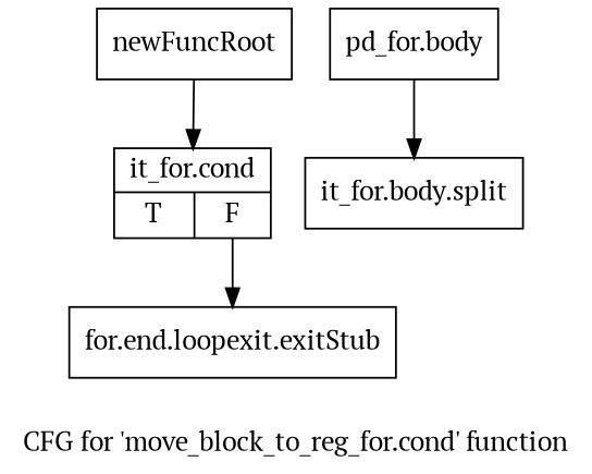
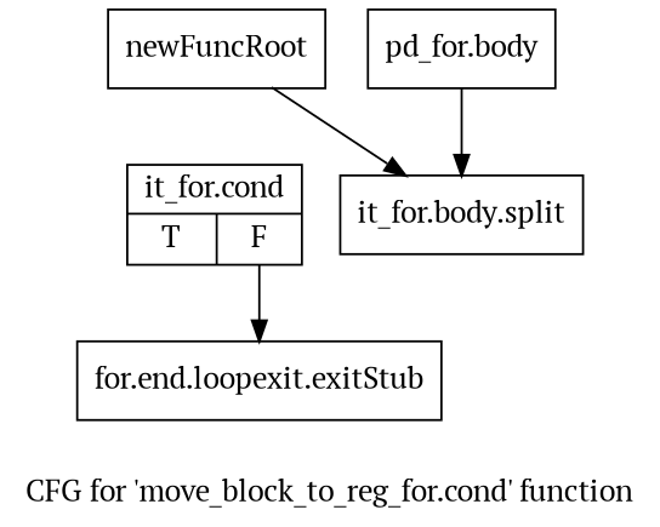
  digraph {
    fontname="PT Serif"
    label="CFG for 'move_block_to_reg_for.cond' function"
    node [fontname="PT Serif" shape=record]
    edge [fontname="PT Serif"]
    n1 [label="{newFuncRoot}"]
    n2 [label="{it_for.cond|{<s0>T|<s1>F}}"]
    n3 [label="{for.end.loopexit.exitStub}"]
    n4 [label="{pd_for.body}"]
    n5 [label="{it_for.body.split}"]
-   n1 -> n2
+   n1 -> n5
    n2 -> n3 [tailport=s1]
    n4 -> n5
  }
